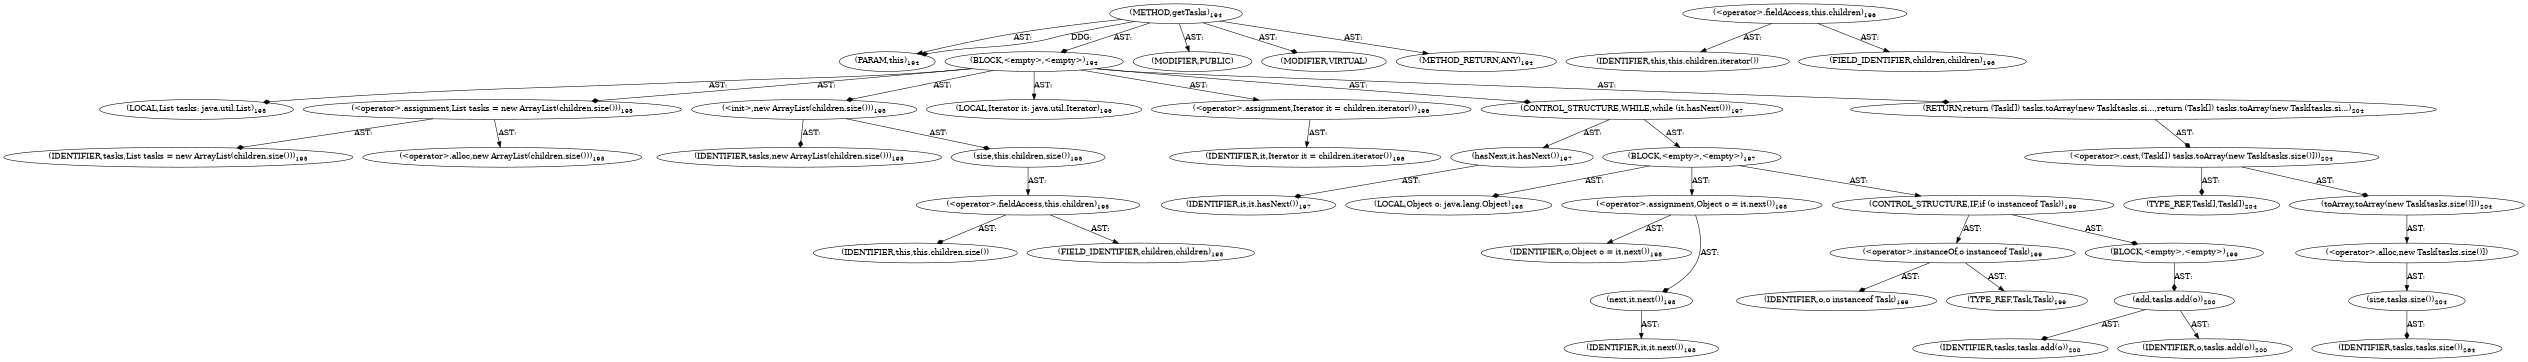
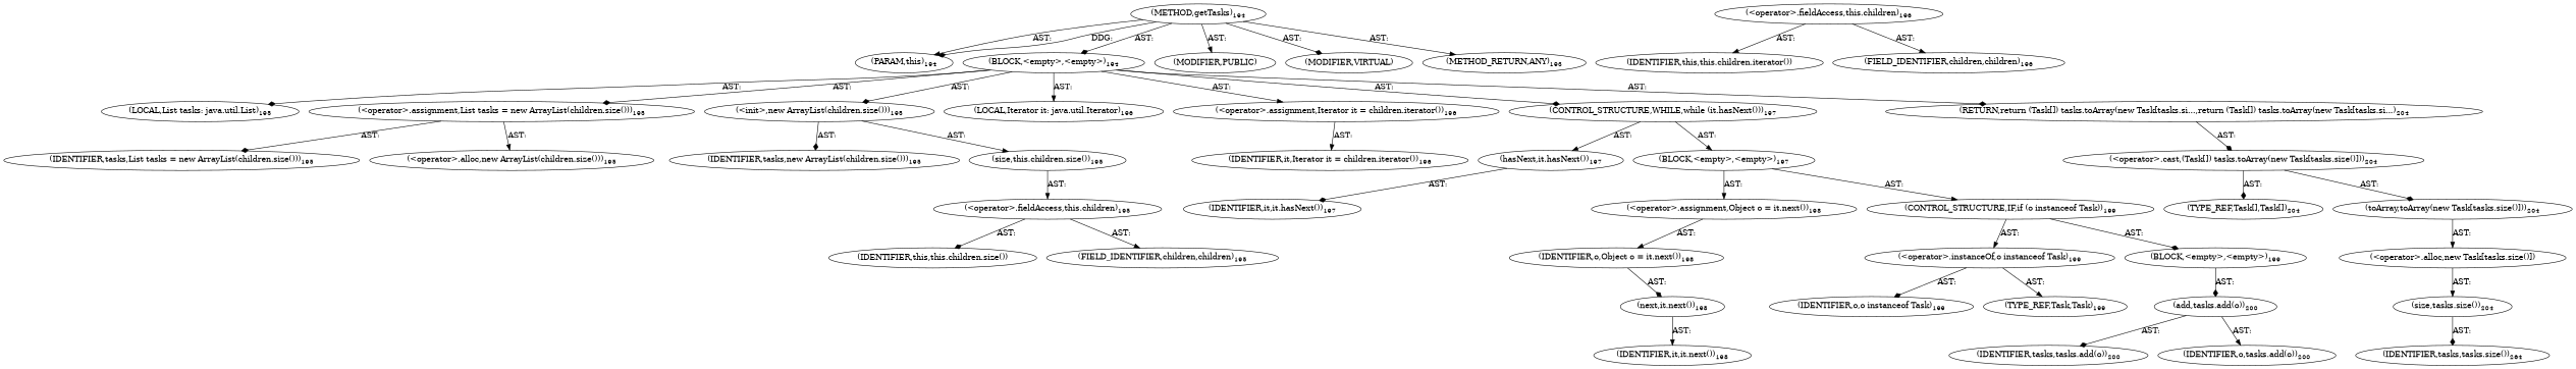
  digraph {
    edge [arrowhead=normal]
    n1 [label=<(METHOD,getTasks)<SUB>194</SUB>>]
    n2 [label=<(PARAM,this)<SUB>194</SUB>>]
    n3 [label=<(BLOCK,&lt;empty&gt;,&lt;empty&gt;)<SUB>194</SUB>>]
    n4 [label=<(MODIFIER,PUBLIC)>]
    n5 [label=<(MODIFIER,VIRTUAL)>]
-   n6 [label=<(METHOD_RETURN,ANY)<SUB>194</SUB>>]
+   n6 [label=<(METHOD_RETURN,ANY)<SUB>193</SUB>>]
    n7 [label=<(LOCAL,List tasks: java.util.List)<SUB>195</SUB>>]
    n8 [label=<(&lt;operator&gt;.assignment,List tasks = new ArrayList(children.size()))<SUB>195</SUB>>]
    n9 [label=<(&lt;init&gt;,new ArrayList(children.size()))<SUB>195</SUB>>]
    n10 [label=<(LOCAL,Iterator it: java.util.Iterator)<SUB>196</SUB>>]
    n11 [label=<(&lt;operator&gt;.assignment,Iterator it = children.iterator())<SUB>196</SUB>>]
    n12 [label=<(CONTROL_STRUCTURE,WHILE,while (it.hasNext()))<SUB>197</SUB>>]
    n13 [label=<(RETURN,return (Task[]) tasks.toArray(new Task[tasks.si...,return (Task[]) tasks.toArray(new Task[tasks.si...)<SUB>204</SUB>>]
    n14 [label=<(IDENTIFIER,tasks,List tasks = new ArrayList(children.size()))<SUB>195</SUB>>]
    n15 [label=<(&lt;operator&gt;.alloc,new ArrayList(children.size()))<SUB>195</SUB>>]
    n16 [label=<(IDENTIFIER,tasks,new ArrayList(children.size()))<SUB>195</SUB>>]
    n17 [label=<(size,this.children.size())<SUB>195</SUB>>]
    n18 [label=<(IDENTIFIER,it,Iterator it = children.iterator())<SUB>196</SUB>>]
    n19 [label=<(hasNext,it.hasNext())<SUB>197</SUB>>]
    n20 [label=<(BLOCK,&lt;empty&gt;,&lt;empty&gt;)<SUB>197</SUB>>]
    n21 [label=<(&lt;operator&gt;.cast,(Task[]) tasks.toArray(new Task[tasks.size()]))<SUB>204</SUB>>]
    n22 [label=<(&lt;operator&gt;.fieldAccess,this.children)<SUB>195</SUB>>]
    n23 [label=<(IDENTIFIER,this,this.children.size())>]
    n24 [label=<(FIELD_IDENTIFIER,children,children)<SUB>195</SUB>>]
    n25 [label=<(&lt;operator&gt;.fieldAccess,this.children)<SUB>196</SUB>>]
    n26 [label=<(IDENTIFIER,this,this.children.iterator())>]
    n27 [label=<(FIELD_IDENTIFIER,children,children)<SUB>196</SUB>>]
    n28 [label=<(IDENTIFIER,it,it.hasNext())<SUB>197</SUB>>]
-   n29 [label=<(LOCAL,Object o: java.lang.Object)<SUB>198</SUB>>]
    n30 [label=<(&lt;operator&gt;.assignment,Object o = it.next())<SUB>198</SUB>>]
    n31 [label=<(CONTROL_STRUCTURE,IF,if (o instanceof Task))<SUB>199</SUB>>]
    n32 [label=<(IDENTIFIER,o,Object o = it.next())<SUB>198</SUB>>]
    n33 [label=<(next,it.next())<SUB>198</SUB>>]
    n34 [label=<(&lt;operator&gt;.instanceOf,o instanceof Task)<SUB>199</SUB>>]
    n35 [label=<(BLOCK,&lt;empty&gt;,&lt;empty&gt;)<SUB>199</SUB>>]
    n36 [label=<(IDENTIFIER,it,it.next())<SUB>198</SUB>>]
    n37 [label=<(IDENTIFIER,o,o instanceof Task)<SUB>199</SUB>>]
    n38 [label=<(TYPE_REF,Task,Task)<SUB>199</SUB>>]
    n39 [label=<(add,tasks.add(o))<SUB>200</SUB>>]
    n40 [label=<(IDENTIFIER,tasks,tasks.add(o))<SUB>200</SUB>>]
    n41 [label=<(IDENTIFIER,o,tasks.add(o))<SUB>200</SUB>>]
    n42 [label=<(TYPE_REF,Task[],Task[])<SUB>204</SUB>>]
    n43 [label=<(toArray,toArray(new Task[tasks.size()]))<SUB>204</SUB>>]
    n44 [label=<(&lt;operator&gt;.alloc,new Task[tasks.size()])>]
    n45 [label=<(size,tasks.size())<SUB>204</SUB>>]
    n46 [label=<(IDENTIFIER,tasks,tasks.size())<SUB>264</SUB>>]
    n1 -> n2 [label="AST: "]
    n1 -> n2 [arrowhead=diamond label="DDG: "]
    n1 -> n3 [arrowhead=diamond label="AST: "]
    n1 -> n4 [label="AST: "]
    n1 -> n5 [arrowhead=diamond label="AST: "]
    n1 -> n6 [label="AST: "]
    n3 -> n7 [arrowhead=diamond label="AST: "]
    n3 -> n8 [arrowhead=diamond label="AST: "]
    n3 -> n9 [arrowhead=diamond label="AST: "]
    n3 -> n10 [label="AST: "]
    n3 -> n11 [label="AST: "]
    n3 -> n12 [arrowhead=diamond label="AST: "]
    n3 -> n13 [arrowhead=diamond label="AST: "]
    n8 -> n14 [arrowhead=diamond label="AST: "]
    n8 -> n15 [label="AST: "]
    n9 -> n16 [arrowhead=diamond label="AST: "]
-   n9 -> n17 [arrowhead=diamond label="AST: "]
+   n9 -> n17 [label="AST: "]
    n11 -> n18 [label="AST: "]
    n12 -> n19 [label="AST: "]
    n12 -> n20 [label="AST: "]
    n13 -> n21 [arrowhead=diamond label="AST: "]
    n17 -> n22 [label="AST: "]
    n19 -> n28 [arrowhead=diamond label="AST: "]
-   n20 -> n29 [arrowhead=diamond label="AST: "]
    n20 -> n30 [label="AST: "]
    n20 -> n31 [label="AST: "]
    n21 -> n42 [arrowhead=diamond label="AST: "]
    n21 -> n43 [arrowhead=diamond label="AST: "]
    n22 -> n23 [arrowhead=diamond label="AST: "]
    n22 -> n24 [label="AST: "]
    n25 -> n26 [label="AST: "]
    n25 -> n27 [label="AST: "]
    n30 -> n32 [label="AST: "]
-   n30 -> n33 [arrowhead=diamond label="AST: "]
+   n32 -> n33 [arrowhead=diamond label="AST: "]
    n31 -> n34 [label="AST: "]
    n31 -> n35 [arrowhead=diamond label="AST: "]
    n33 -> n36 [label="AST: "]
    n34 -> n37 [arrowhead=diamond label="AST: "]
    n34 -> n38 [label="AST: "]
    n35 -> n39 [arrowhead=diamond label="AST: "]
    n39 -> n40 [arrowhead=diamond label="AST: "]
    n39 -> n41 [label="AST: "]
    n43 -> n44 [label="AST: "]
    n44 -> n45 [label="AST: "]
    n45 -> n46 [arrowhead=diamond label="AST: "]
  }
